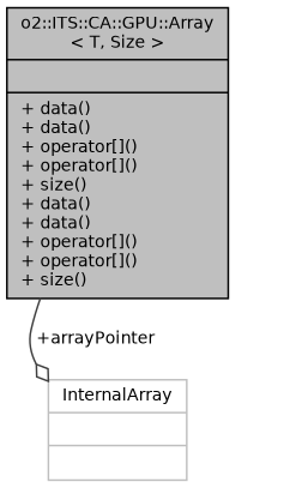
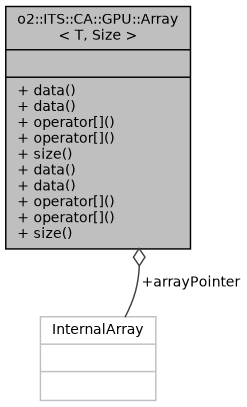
  digraph {
    node [fontname=Helvetica fontsize=10 shape=record]
    n1 [color=black fillcolor=grey75 fontcolor=black height=0.2 label="{o2::ITS::CA::GPU::Array\l\< T, Size \>\n||+ data()\l+ data()\l+ operator[]()\l+ operator[]()\l+ size()\l+ data()\l+ data()\l+ operator[]()\l+ operator[]()\l+ size()\l}" style=filled width=0.4]
    n2 [color=grey75 height=0.2 label="{InternalArray\n||}" width=0.4]
-   n1 -> n2 [arrowhead=odiamond color=grey25 fontname=Helvetica fontsize=10 label=" +arrayPointer" labelfontname=Helvetica labelfontsize=10 style=solid]
+   n2 -> n1 [arrowhead=odiamond color=grey25 fontname=Helvetica fontsize=10 label=" +arrayPointer" labelfontname=Helvetica labelfontsize=10 style=solid]
  }
